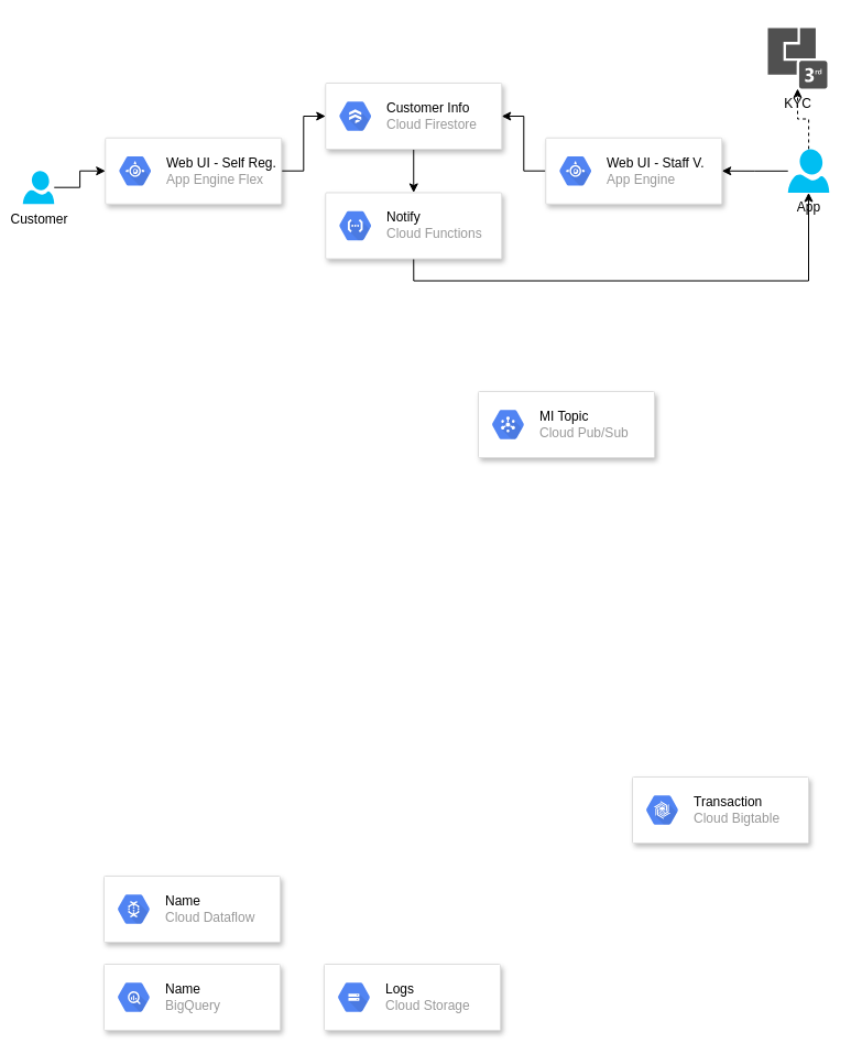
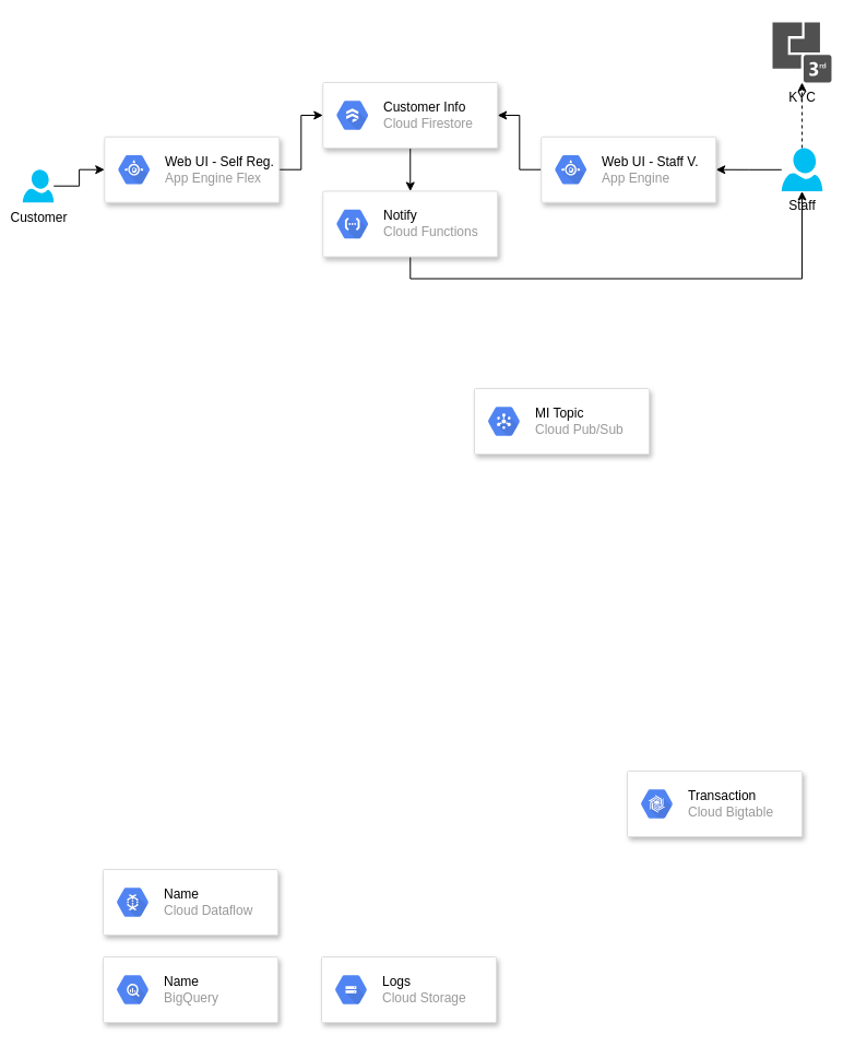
  <mxCell id="0" />
  <mxCell id="1" parent="0" />
  <mxCell id="2" style="edgeStyle=orthogonalEdgeStyle;rounded=0;orthogonalLoop=1;jettySize=auto;html=1;exitX=0.5;exitY=1;exitDx=0;exitDy=0;entryX=0.5;entryY=0;entryDx=0;entryDy=0;" edge="1" parent="1" source="3" target="24"><mxGeometry relative="1" as="geometry" /></mxCell>
  <mxCell id="3" value="" style="strokeColor=#dddddd;shadow=1;strokeWidth=1;rounded=1;absoluteArcSize=1;arcSize=2;" vertex="1" parent="1"><mxGeometry x="295.25" y="75" width="160" height="60" as="geometry" /></mxCell>
  <mxCell id="4" value="&lt;font color=&quot;#000000&quot;&gt;Customer Info&lt;/font&gt;&lt;br&gt;Cloud Firestore" style="dashed=0;connectable=0;html=1;fillColor=#5184F3;strokeColor=none;shape=mxgraph.gcp2.hexIcon;prIcon=cloud_firestore;part=1;labelPosition=right;verticalLabelPosition=middle;align=left;verticalAlign=middle;spacingLeft=5;fontColor=#999999;fontSize=12;" vertex="1" parent="3"><mxGeometry y="0.5" width="44" height="39" relative="1" as="geometry"><mxPoint x="5" y="-19.5" as="offset" /></mxGeometry></mxCell>
  <mxCell id="5" value="" style="strokeColor=#dddddd;shadow=1;strokeWidth=1;rounded=1;absoluteArcSize=1;arcSize=2;" vertex="1" parent="1"><mxGeometry x="574" y="705" width="160" height="60" as="geometry" /></mxCell>
  <mxCell id="6" value="&lt;font color=&quot;#000000&quot;&gt;Transaction&lt;br&gt;&lt;/font&gt;Cloud Bigtable" style="dashed=0;connectable=0;html=1;fillColor=#5184F3;strokeColor=none;shape=mxgraph.gcp2.hexIcon;prIcon=cloud_bigtable;part=1;labelPosition=right;verticalLabelPosition=middle;align=left;verticalAlign=middle;spacingLeft=5;fontColor=#999999;fontSize=12;" vertex="1" parent="5"><mxGeometry y="0.5" width="44" height="39" relative="1" as="geometry"><mxPoint x="5" y="-19.5" as="offset" /></mxGeometry></mxCell>
  <mxCell id="7" style="edgeStyle=orthogonalEdgeStyle;rounded=0;orthogonalLoop=1;jettySize=auto;html=1;entryX=0;entryY=0.5;entryDx=0;entryDy=0;" edge="1" parent="1" source="8" target="3"><mxGeometry relative="1" as="geometry" /></mxCell>
  <mxCell id="8" value="" style="strokeColor=#dddddd;shadow=1;strokeWidth=1;rounded=1;absoluteArcSize=1;arcSize=2;" vertex="1" parent="1"><mxGeometry x="95.25" y="124.74" width="160" height="60" as="geometry" /></mxCell>
  <mxCell id="9" value="&lt;font color=&quot;#000000&quot;&gt;Web UI - Self Reg.&lt;/font&gt;&lt;br&gt;App Engine Flex" style="dashed=0;connectable=0;html=1;fillColor=#5184F3;strokeColor=none;shape=mxgraph.gcp2.hexIcon;prIcon=app_engine;part=1;labelPosition=right;verticalLabelPosition=middle;align=left;verticalAlign=middle;spacingLeft=5;fontColor=#999999;fontSize=12;" vertex="1" parent="8"><mxGeometry y="0.5" width="44" height="39" relative="1" as="geometry"><mxPoint x="5" y="-19.5" as="offset" /></mxGeometry></mxCell>
  <mxCell id="10" value="" style="strokeColor=#dddddd;shadow=1;strokeWidth=1;rounded=1;absoluteArcSize=1;arcSize=2;" vertex="1" parent="1"><mxGeometry x="294" y="875" width="160" height="60" as="geometry" /></mxCell>
  <mxCell id="11" value="&lt;font color=&quot;#000000&quot;&gt;Logs&lt;/font&gt;&lt;br&gt;Cloud Storage" style="dashed=0;connectable=0;html=1;fillColor=#5184F3;strokeColor=none;shape=mxgraph.gcp2.hexIcon;prIcon=cloud_storage;part=1;labelPosition=right;verticalLabelPosition=middle;align=left;verticalAlign=middle;spacingLeft=5;fontColor=#999999;fontSize=12;" vertex="1" parent="10"><mxGeometry y="0.5" width="44" height="39" relative="1" as="geometry"><mxPoint x="5" y="-19.5" as="offset" /></mxGeometry></mxCell>
  <mxCell id="12" value="" style="strokeColor=#dddddd;shadow=1;strokeWidth=1;rounded=1;absoluteArcSize=1;arcSize=2;" vertex="1" parent="1"><mxGeometry x="94" y="875" width="160" height="60" as="geometry" /></mxCell>
  <mxCell id="13" value="&lt;font color=&quot;#000000&quot;&gt;Name&lt;/font&gt;&lt;br&gt;BigQuery" style="dashed=0;connectable=0;html=1;fillColor=#5184F3;strokeColor=none;shape=mxgraph.gcp2.hexIcon;prIcon=bigquery;part=1;labelPosition=right;verticalLabelPosition=middle;align=left;verticalAlign=middle;spacingLeft=5;fontColor=#999999;fontSize=12;" vertex="1" parent="12"><mxGeometry y="0.5" width="44" height="39" relative="1" as="geometry"><mxPoint x="5" y="-19.5" as="offset" /></mxGeometry></mxCell>
  <mxCell id="14" value="" style="strokeColor=#dddddd;shadow=1;strokeWidth=1;rounded=1;absoluteArcSize=1;arcSize=2;" vertex="1" parent="1"><mxGeometry x="94" y="795" width="160" height="60" as="geometry" /></mxCell>
  <mxCell id="15" value="&lt;font color=&quot;#000000&quot;&gt;Name&lt;/font&gt;&lt;br&gt;Cloud Dataflow" style="dashed=0;connectable=0;html=1;fillColor=#5184F3;strokeColor=none;shape=mxgraph.gcp2.hexIcon;prIcon=cloud_dataflow;part=1;labelPosition=right;verticalLabelPosition=middle;align=left;verticalAlign=middle;spacingLeft=5;fontColor=#999999;fontSize=12;" vertex="1" parent="14"><mxGeometry y="0.5" width="44" height="39" relative="1" as="geometry"><mxPoint x="5" y="-19.5" as="offset" /></mxGeometry></mxCell>
  <mxCell id="16" value="" style="strokeColor=#dddddd;shadow=1;strokeWidth=1;rounded=1;absoluteArcSize=1;arcSize=2;" vertex="1" parent="1"><mxGeometry x="434" y="355" width="160" height="60" as="geometry" /></mxCell>
  <mxCell id="17" value="&lt;font color=&quot;#000000&quot;&gt;MI Topic&lt;/font&gt;&lt;br&gt;Cloud Pub/Sub" style="dashed=0;connectable=0;html=1;fillColor=#5184F3;strokeColor=none;shape=mxgraph.gcp2.hexIcon;prIcon=cloud_pubsub;part=1;labelPosition=right;verticalLabelPosition=middle;align=left;verticalAlign=middle;spacingLeft=5;fontColor=#999999;fontSize=12;" vertex="1" parent="16"><mxGeometry y="0.5" width="44" height="39" relative="1" as="geometry"><mxPoint x="5" y="-19.5" as="offset" /></mxGeometry></mxCell>
  <mxCell id="18" style="edgeStyle=orthogonalEdgeStyle;rounded=0;orthogonalLoop=1;jettySize=auto;html=1;entryX=0;entryY=0.5;entryDx=0;entryDy=0;" edge="1" parent="1" source="19" target="8"><mxGeometry relative="1" as="geometry" /></mxCell>
  <mxCell id="19" value="Customer" style="verticalLabelPosition=bottom;html=1;verticalAlign=top;align=center;strokeColor=none;fillColor=#00BEF2;shape=mxgraph.azure.user;" vertex="1" parent="1"><mxGeometry x="20.25" y="154.74" width="28.5" height="30" as="geometry" /></mxCell>
  <mxCell id="20" style="edgeStyle=orthogonalEdgeStyle;rounded=0;orthogonalLoop=1;jettySize=auto;html=1;entryX=1;entryY=0.5;entryDx=0;entryDy=0;" edge="1" parent="1" source="22" target="27"><mxGeometry relative="1" as="geometry" /></mxCell>
  <mxCell id="21" style="edgeStyle=orthogonalEdgeStyle;rounded=0;orthogonalLoop=1;jettySize=auto;html=1;dashed=1;" edge="1" parent="1" source="22" target="29"><mxGeometry relative="1" as="geometry"><mxPoint x="734" y="105" as="targetPoint" /></mxGeometry></mxCell>
- <mxCell id="22" value="App" style="verticalLabelPosition=bottom;html=1;verticalAlign=top;align=center;strokeColor=none;fillColor=#00BEF2;shape=mxgraph.azure.user;" vertex="1" parent="1"><mxGeometry x="715.25" y="135" width="37.5" height="39.47" as="geometry" /></mxCell>
+ <mxCell id="22" value="Staff" style="verticalLabelPosition=bottom;html=1;verticalAlign=top;align=center;strokeColor=none;fillColor=#00BEF2;shape=mxgraph.azure.user;" vertex="1" parent="1"><mxGeometry x="715.25" y="135" width="37.5" height="39.47" as="geometry" /></mxCell>
  <mxCell id="23" style="edgeStyle=orthogonalEdgeStyle;rounded=0;orthogonalLoop=1;jettySize=auto;html=1;exitX=0.5;exitY=1;exitDx=0;exitDy=0;entryX=0.5;entryY=1;entryDx=0;entryDy=0;entryPerimeter=0;" edge="1" parent="1" source="24" target="22"><mxGeometry relative="1" as="geometry" /></mxCell>
  <mxCell id="24" value="" style="strokeColor=#dddddd;shadow=1;strokeWidth=1;rounded=1;absoluteArcSize=1;arcSize=2;" vertex="1" parent="1"><mxGeometry x="295.25" y="174.47" width="160" height="60" as="geometry" /></mxCell>
  <mxCell id="25" value="&lt;font color=&quot;#000000&quot;&gt;Notify&lt;/font&gt;&lt;br&gt;Cloud Functions" style="dashed=0;connectable=0;html=1;fillColor=#5184F3;strokeColor=none;shape=mxgraph.gcp2.hexIcon;prIcon=cloud_functions;part=1;labelPosition=right;verticalLabelPosition=middle;align=left;verticalAlign=middle;spacingLeft=5;fontColor=#999999;fontSize=12;" vertex="1" parent="24"><mxGeometry y="0.5" width="44" height="39" relative="1" as="geometry"><mxPoint x="5" y="-19.5" as="offset" /></mxGeometry></mxCell>
  <mxCell id="26" style="edgeStyle=orthogonalEdgeStyle;rounded=0;orthogonalLoop=1;jettySize=auto;html=1;entryX=1;entryY=0.5;entryDx=0;entryDy=0;" edge="1" parent="1" source="27" target="3"><mxGeometry relative="1" as="geometry" /></mxCell>
  <mxCell id="27" value="" style="strokeColor=#dddddd;shadow=1;strokeWidth=1;rounded=1;absoluteArcSize=1;arcSize=2;" vertex="1" parent="1"><mxGeometry x="495.25" y="124.74" width="160" height="60" as="geometry" /></mxCell>
  <mxCell id="28" value="&lt;font color=&quot;#000000&quot;&gt;Web UI - Staff V.&lt;/font&gt;&lt;br&gt;App Engine" style="dashed=0;connectable=0;html=1;fillColor=#5184F3;strokeColor=none;shape=mxgraph.gcp2.hexIcon;prIcon=app_engine;part=1;labelPosition=right;verticalLabelPosition=middle;align=left;verticalAlign=middle;spacingLeft=5;fontColor=#999999;fontSize=12;" vertex="1" parent="27"><mxGeometry y="0.5" width="44" height="39" relative="1" as="geometry"><mxPoint x="5" y="-19.5" as="offset" /></mxGeometry></mxCell>
- <mxCell id="29" value="KYC" style="pointerEvents=1;shadow=0;dashed=0;html=1;strokeColor=none;fillColor=#505050;labelPosition=center;verticalLabelPosition=bottom;verticalAlign=top;outlineConnect=0;align=center;shape=mxgraph.office.communications.3rd_party_integration;" vertex="1" parent="1"><mxGeometry x="697" y="25" width="54" height="55" as="geometry" /></mxCell>
+ <mxCell id="29" value="KYC" style="pointerEvents=1;shadow=0;dashed=0;html=1;strokeColor=none;fillColor=#505050;labelPosition=center;verticalLabelPosition=bottom;verticalAlign=top;outlineConnect=0;align=center;shape=mxgraph.office.communications.3rd_party_integration;" vertex="1" parent="1"><mxGeometry x="707" y="20" width="54" height="55" as="geometry" /></mxCell>
